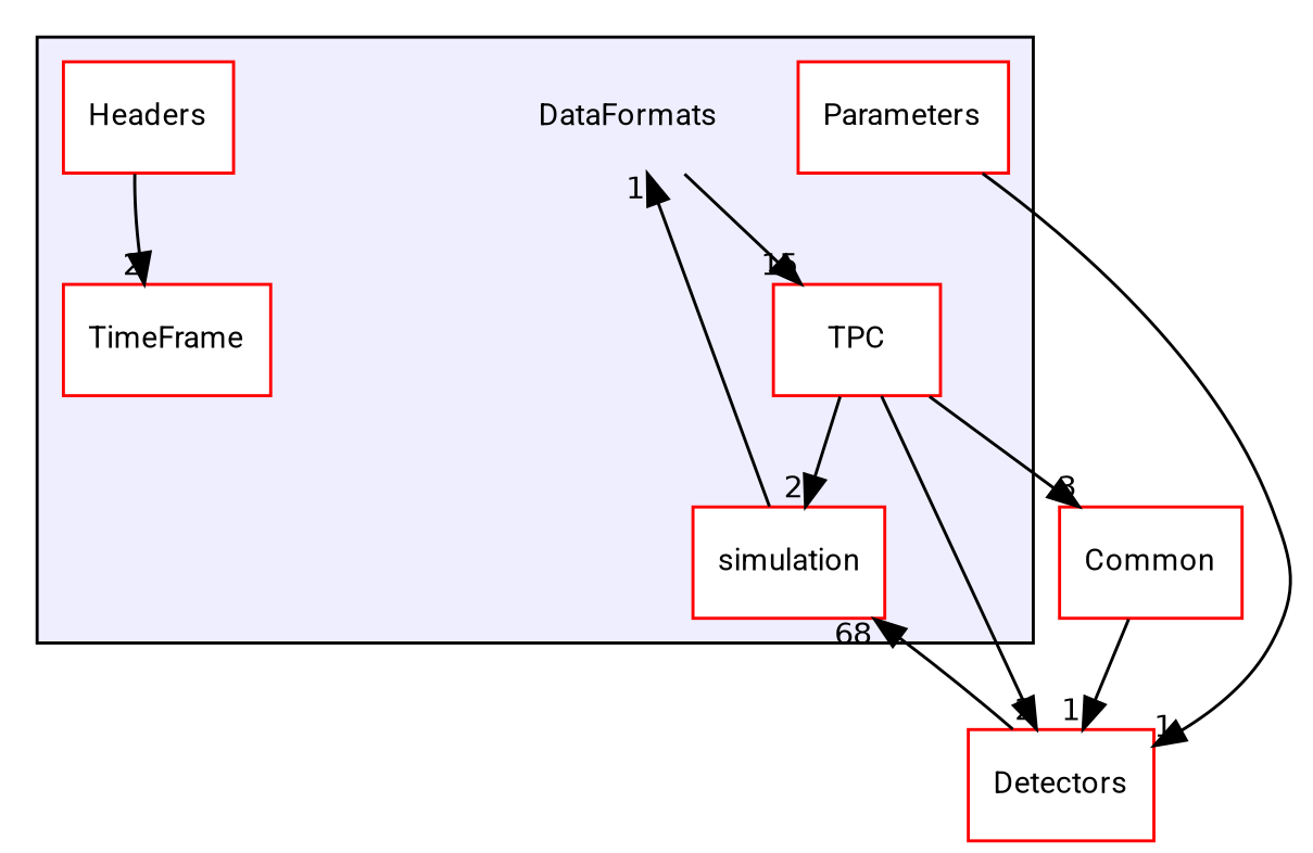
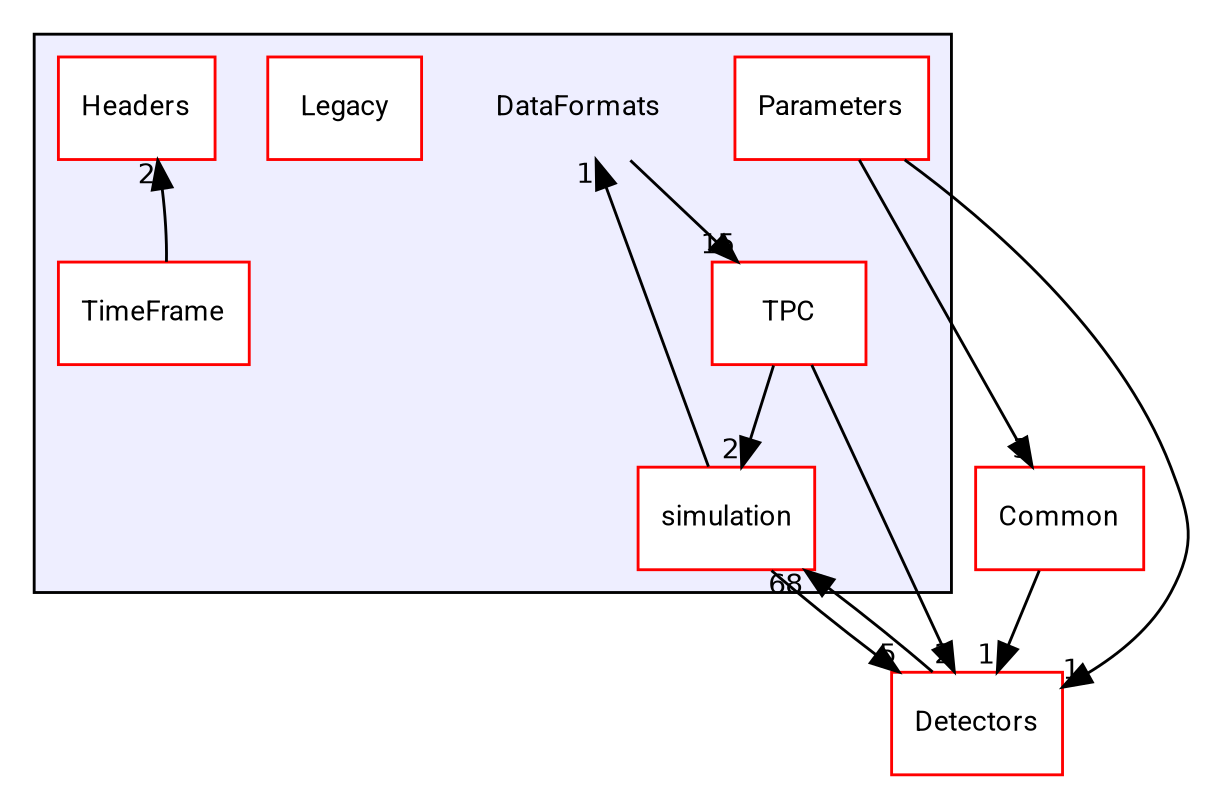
  digraph {
    compound=true
    fontname=Roboto
    node [fontname=Roboto fontsize=10 shape=box color=red fillcolor=white style=filled]
    edge [fontname=Roboto headlabel=1 labeldistance=1.5 labelfontname=Helvetica labelfontsize=10]
    n1 [label=DataFormats shape=plaintext color="" fillcolor="" style=""]
    n2 [label=Headers]
+   n3 [label=Legacy]
    n4 [label=Parameters]
    n5 [label=simulation]
    n6 [label=TimeFrame]
    n7 [label=TPC]
    n8 [label=Common fillcolor="" style=""]
    n9 [label=Detectors fillcolor="" style=""]
    subgraph cluster_1 {
      bgcolor="#eeeeff"
      pencolor=black
      n1
      n2
+     n3
      n4
      n5
      n6
      n7
    }
    n1 -> n7 [headlabel=15]
-   n7 -> n8 [headlabel=3]
+   n4 -> n8 [headlabel=3]
    n4 -> n9
    n5 -> n1
-   n2 -> n6 [headlabel=2]
+   n5 -> n9 [headlabel=5]
+   n6 -> n2 [headlabel=2]
    n7 -> n5 [headlabel=2]
    n7 -> n9 [headlabel=2]
    n8 -> n9
    n9 -> n5 [headlabel=68]
  }
